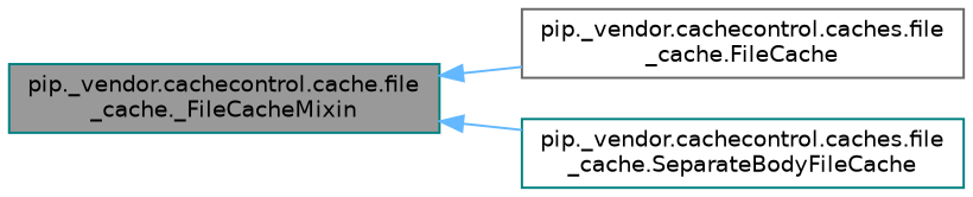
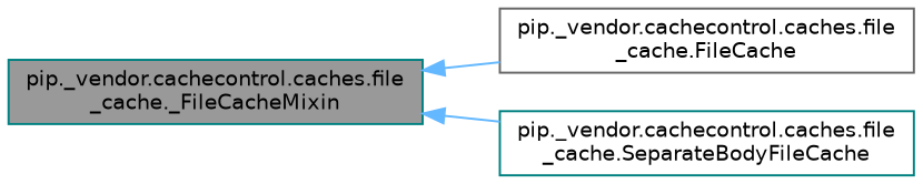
  digraph {
    rankdir=LR
    node [color=teal fillcolor=white fontname=Helvetica fontsize=10 shape=box style=filled]
    edge [color=steelblue1 dir=back fontname=Helvetica fontsize=10 labelfontname=Helvetica labelfontsize=10 style=solid]
-   n1 [fillcolor=grey60 fontcolor=black height=0.2 label="pip._vendor.cachecontrol.cache.file\l_cache._FileCacheMixin" width=0.4]
+   n1 [fillcolor=grey60 fontcolor=black height=0.2 label="pip._vendor.cachecontrol.caches.file\l_cache._FileCacheMixin" width=0.4]
    n2 [color=gray40 height=0.2 label="pip._vendor.cachecontrol.caches.file\l_cache.FileCache" width=0.4]
    n3 [height=0.2 label="pip._vendor.cachecontrol.caches.file\l_cache.SeparateBodyFileCache" width=0.4]
    n1 -> n2
    n1 -> n3
  }
